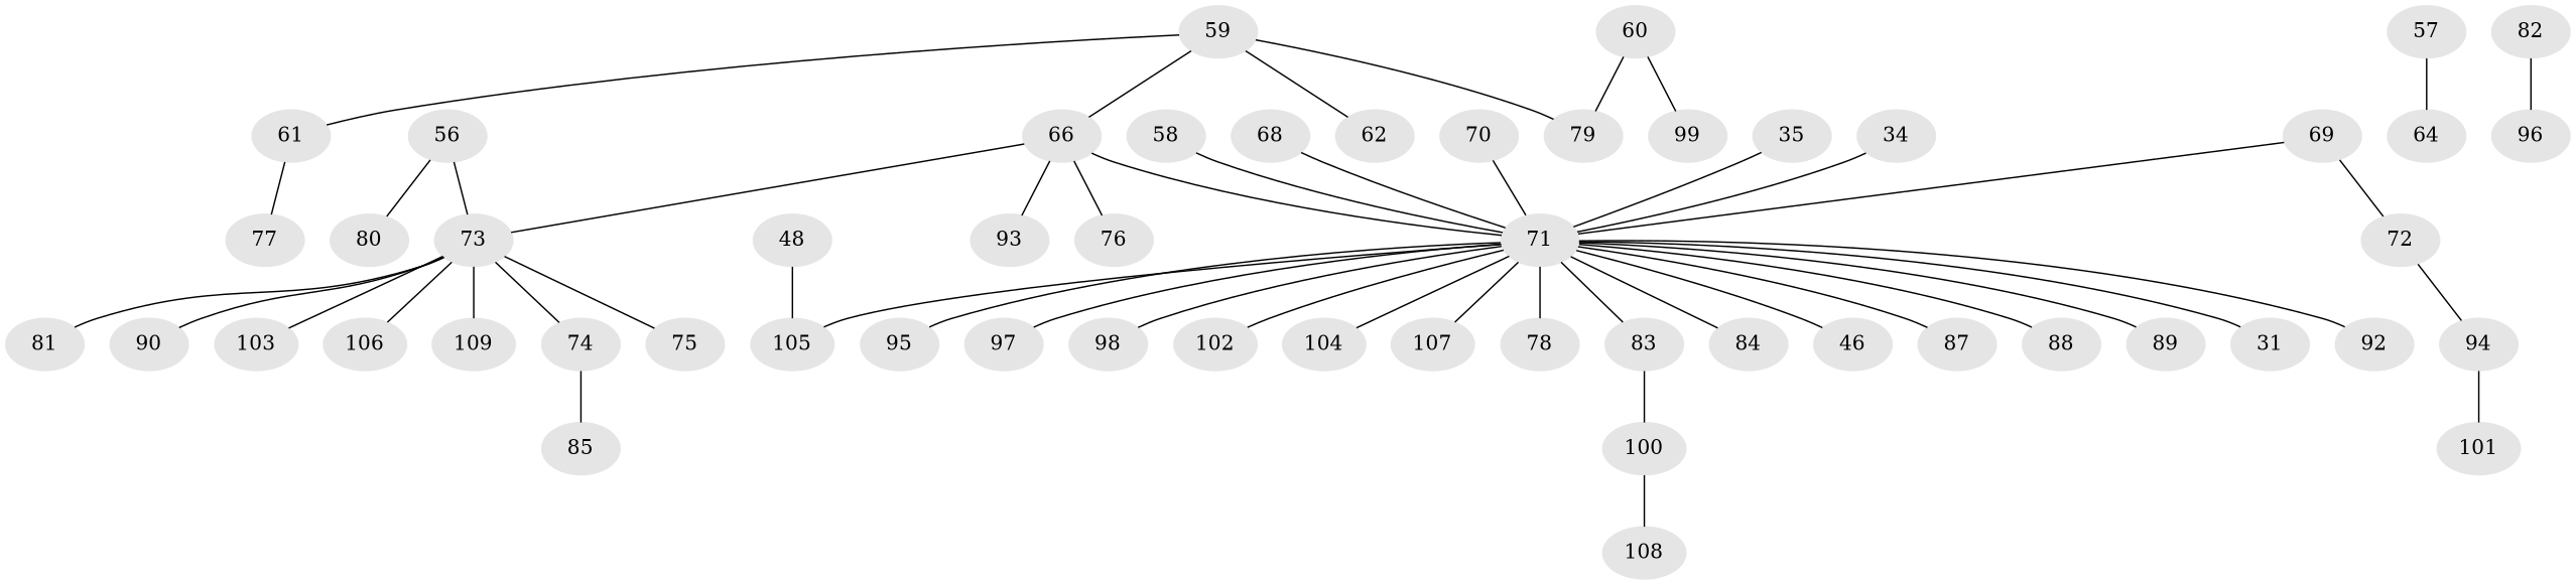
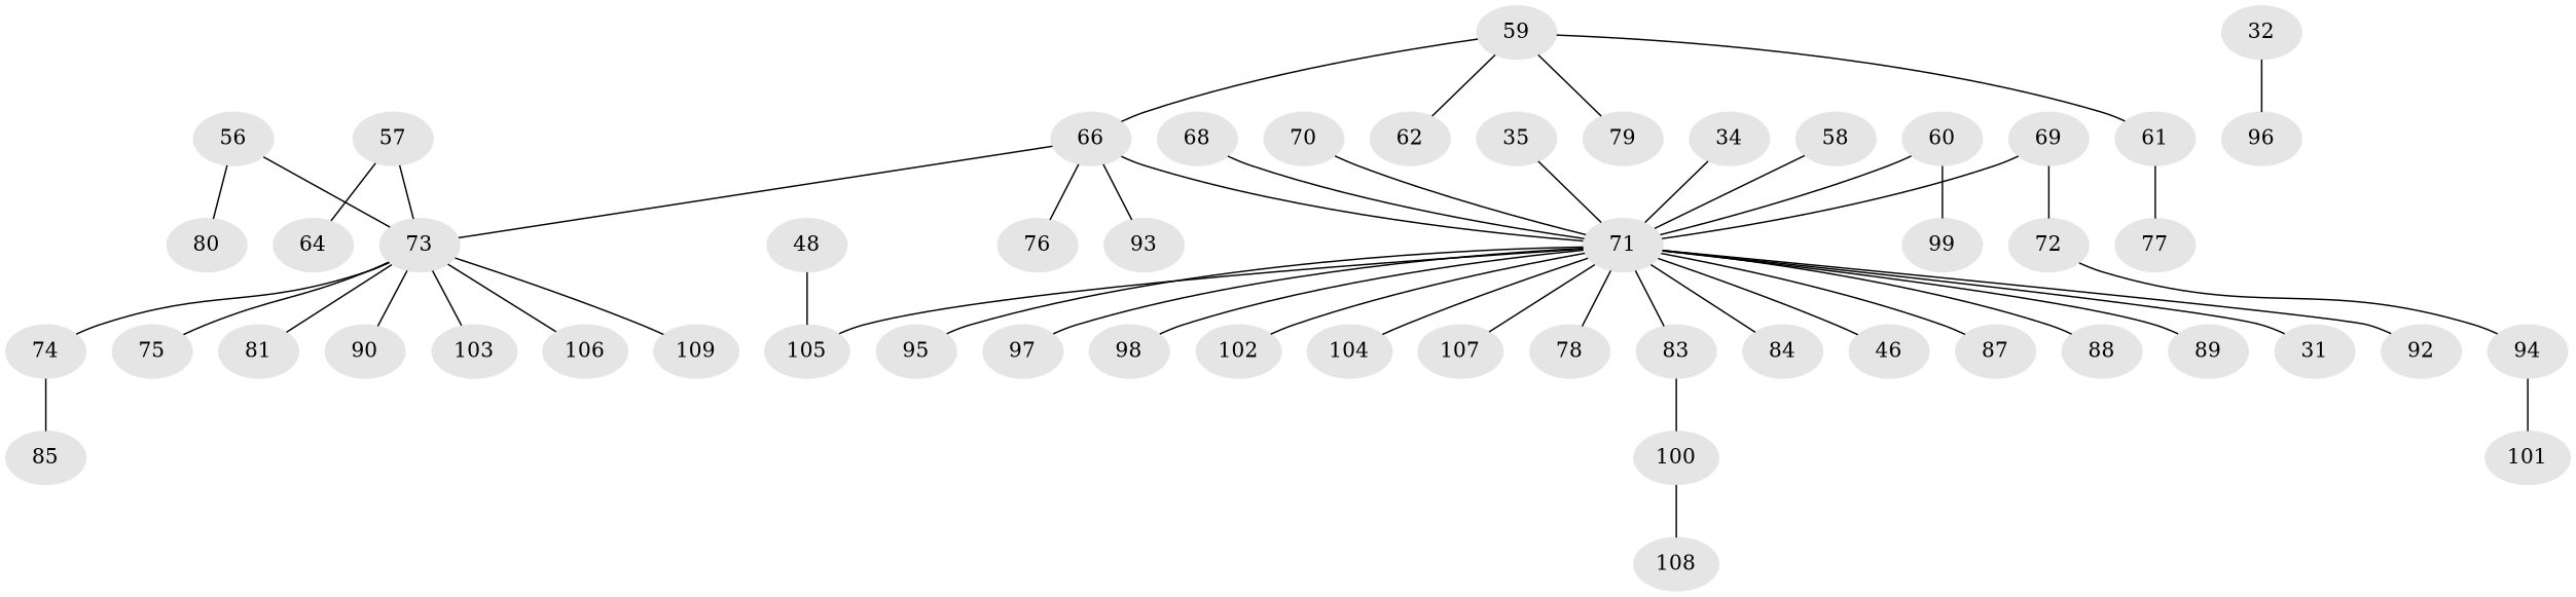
  graph {
    node [color=gray90 style=filled]
    71 [super="+23+4+8+25+47+12+16+24+19+20+15+22+36+63+27+32+39+53+46+29+55+40+49+67+65"]
    78
    83
    84
    n5 [label=46]
    87
    88
    89
    n9 [label=31]
    92
    95
    97
    98
    102
    104
    105
    107 [super="+54"]
    n18 [label=35]
    34
    48
    n21 [label=58]
    73 [super="+44+51+17+58+31+45"]
    74
    75
    81
    90
    103
    106
    109
    56
    80
    57
    64
    59 [super="+50"]
    61
    62
    66 [super="+11"]
    79
    77
    76
    93
    60
    99
    68
    69
    72
    94
    70
-   82
+   82 [label=32]
    96
    100
    101
    85
    108
    71 -- 78
    71 -- 83
    71 -- 84
    71 -- n5
    71 -- 87
    71 -- 88
    71 -- 89
    71 -- n9
    71 -- 92
    71 -- 95
    71 -- 97
    71 -- 98
    71 -- 102
    71 -- 104
    71 -- 105
    71 -- 107
    83 -- 100
    n18 -- 71
    34 -- 71
    48 -- 105
    n21 -- 71
    73 -- 74
    73 -- 75
    73 -- 81
    73 -- 90
    73 -- 103
    73 -- 106
    73 -- 109
    74 -- 85
    56 -- 73
    56 -- 80
+   57 -- 73
    57 -- 64
    59 -- 61
    59 -- 62
    59 -- 66
    59 -- 79
    61 -- 77
    66 -- 71
    66 -- 73
    66 -- 76
    66 -- 93
-   60 -- 79
+   60 -- 71
    60 -- 99
    68 -- 71
    69 -- 71
    69 -- 72
    72 -- 94
    94 -- 101
    70 -- 71
    82 -- 96
    100 -- 108
  }
